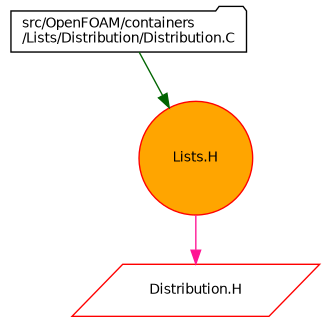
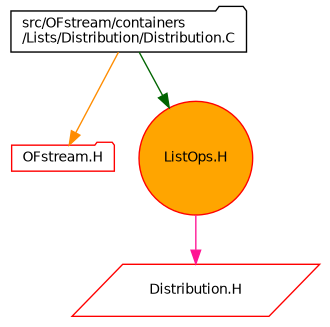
  digraph {
    node [color=red fillcolor=white fontname=Helvetica fontsize=10 shape=folder style=filled]
    edge [fontname=Helvetica fontsize=10 labelfontname=Helvetica labelfontsize=10 style=solid]
-   n1 [color=black fontcolor=black height=0.2 label="src/OpenFOAM/containers\l/Lists/Distribution/Distribution.C" width=0.4]
-   n3 [fillcolor=orange height=0.2 label="Lists.H" shape=circle width=0.4]
+   n1 [color=black fontcolor=black height=0.2 label="src/OFstream/containers\l/Lists/Distribution/Distribution.C" width=0.4]
+   n2 [height=0.2 label="OFstream.H" width=0.4]
+   n3 [fillcolor=orange height=0.2 label="ListOps.H" shape=circle width=0.4]
    n4 [height=0.2 label="Distribution.H" shape=parallelogram width=0.4]
+   n1 -> n2 [color=darkorange]
    n1 -> n3 [color=darkgreen]
    n3 -> n4 [color=deeppink]
  }
